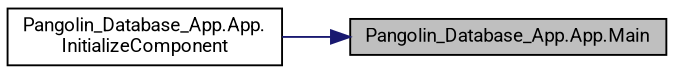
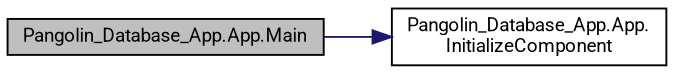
  digraph {
    rankdir=LR
    fontname=Roboto
    node [color=black fontname=Roboto fontsize=10 shape=record style=filled]
    n1 [fillcolor=grey75 fontcolor=black height=0.2 label="Pangolin_Database_App.App.Main" width=0.4]
    n2 [fillcolor=white height=0.2 label="Pangolin_Database_App.App.\lInitializeComponent" width=0.4]
-   n2 -> n1 [color=midnightblue fontname=Roboto fontsize=10 labelfontname=Helvetica labelfontsize=10 style=solid]
+   n1 -> n2 [color=midnightblue fontname=Roboto fontsize=10 labelfontname=Helvetica labelfontsize=10 style=solid]
  }
